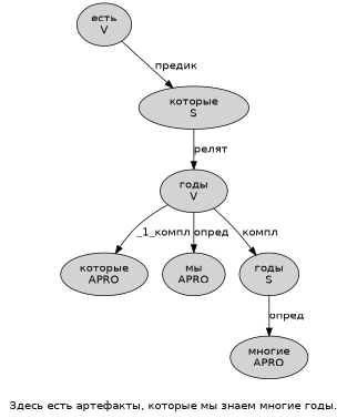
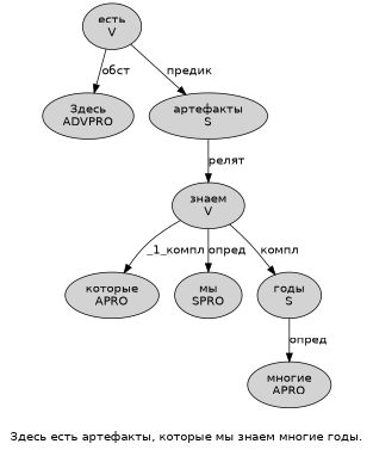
  digraph {
    fontname="DejaVu Sans"
    label="Здесь есть артефакты, которые мы знаем многие годы."
    node [fillcolor=lightgray fontname="DejaVu Sans" penwidth=1 shape=ellipse style=filled]
    edge [fontname="DejaVu Sans"]
+   n1 [label="Здесь\nADVPRO"]
    n2 [label="есть\nV"]
-   n3 [label="которые\nS"]
-   n4 [label="годы\nV"]
+   n3 [label="артефакты\nS"]
+   n4 [label="знаем\nV"]
    n5 [label="которые\nAPRO"]
-   n6 [label="мы\nAPRO"]
+   n6 [label="мы\nSPRO"]
    n7 [label="годы\nS"]
    n8 [label="многие\nAPRO"]
+   n2 -> n1 [label="обст"]
    n2 -> n3 [label="предик"]
    n3 -> n4 [label="релят"]
    n4 -> n5 [label="_1_компл"]
    n4 -> n6 [label="опред"]
    n4 -> n7 [label="компл"]
    n7 -> n8 [label="опред"]
  }
